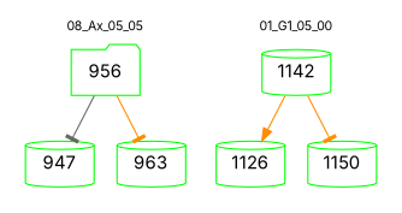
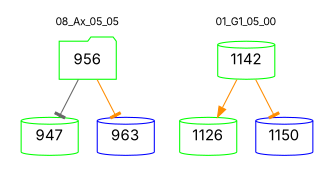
  digraph {
    fontname=Inter
    node [color=green fontname=Inter shape=cylinder]
    edge [arrowhead=tee color=darkorange fontname=Inter]
    n1 [label=956 shape=folder]
    n2 [label=947]
-   n3 [label=963]
+   n3 [color=blue label=963]
    n4 [label=1142]
    n5 [label=1126]
-   n6 [label=1150]
+   n6 [color=blue label=1150]
    subgraph cluster_1 {
      color=white
      fontsize=10
      label="08_Ax_05_05"
      n1
      n2
      n3
    }
    subgraph cluster_2 {
      color=white
      fontsize=10
      label="01_G1_05_00"
      n4
      n5
      n6
    }
    n1 -> n2 [color=gray40]
    n1 -> n3
    n4 -> n5 [arrowhead=normal]
    n4 -> n6
  }
